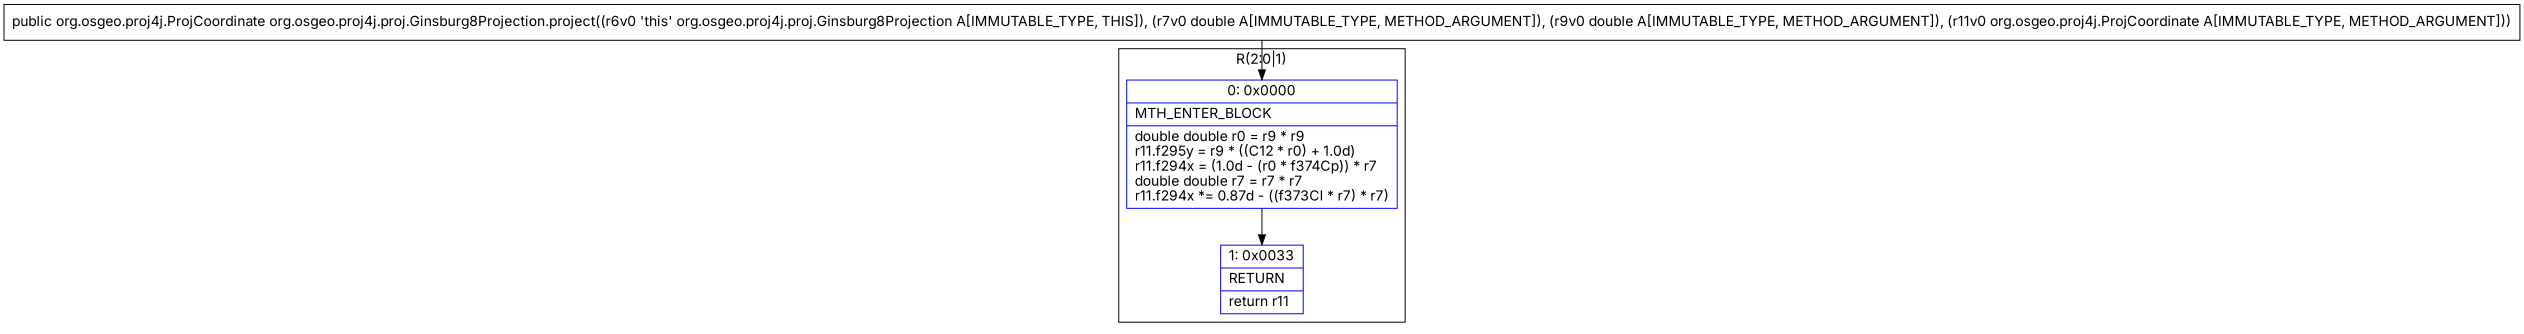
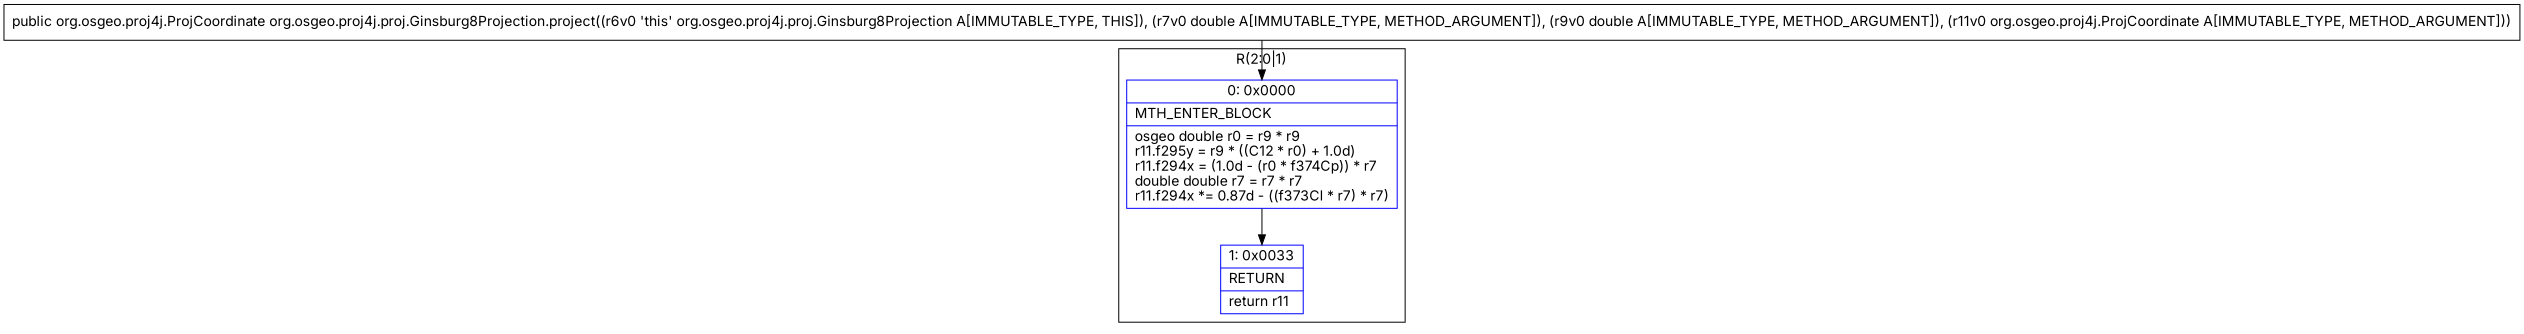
  digraph {
    fontname=Inter
    node [color=blue shape=record fontname=Inter]
    edge [fontname=Inter]
-   n1 [label="{0\:\ 0x0000|MTH_ENTER_BLOCK\l|double double r0 = r9 * r9\lr11.f295y = r9 * ((C12 * r0) + 1.0d)\lr11.f294x = (1.0d \- (r0 * f374Cp)) * r7\ldouble double r7 = r7 * r7\lr11.f294x *= 0.87d \- ((f373Cl * r7) * r7)\l}"]
+   n1 [label="{0\:\ 0x0000|MTH_ENTER_BLOCK\l|osgeo double r0 = r9 * r9\lr11.f295y = r9 * ((C12 * r0) + 1.0d)\lr11.f294x = (1.0d \- (r0 * f374Cp)) * r7\ldouble double r7 = r7 * r7\lr11.f294x *= 0.87d \- ((f373Cl * r7) * r7)\l}"]
    n2 [label="{1\:\ 0x0033|RETURN\l|return r11\l}"]
    n3 [label="{public org.osgeo.proj4j.ProjCoordinate org.osgeo.proj4j.proj.Ginsburg8Projection.project((r6v0 'this' org.osgeo.proj4j.proj.Ginsburg8Projection A[IMMUTABLE_TYPE, THIS]), (r7v0 double A[IMMUTABLE_TYPE, METHOD_ARGUMENT]), (r9v0 double A[IMMUTABLE_TYPE, METHOD_ARGUMENT]), (r11v0 org.osgeo.proj4j.ProjCoordinate A[IMMUTABLE_TYPE, METHOD_ARGUMENT])) }" color=""]
    subgraph cluster_1 {
      label="R(2:0|1)"
      n1
      n2
    }
    n1 -> n2
    n3 -> n1
  }
